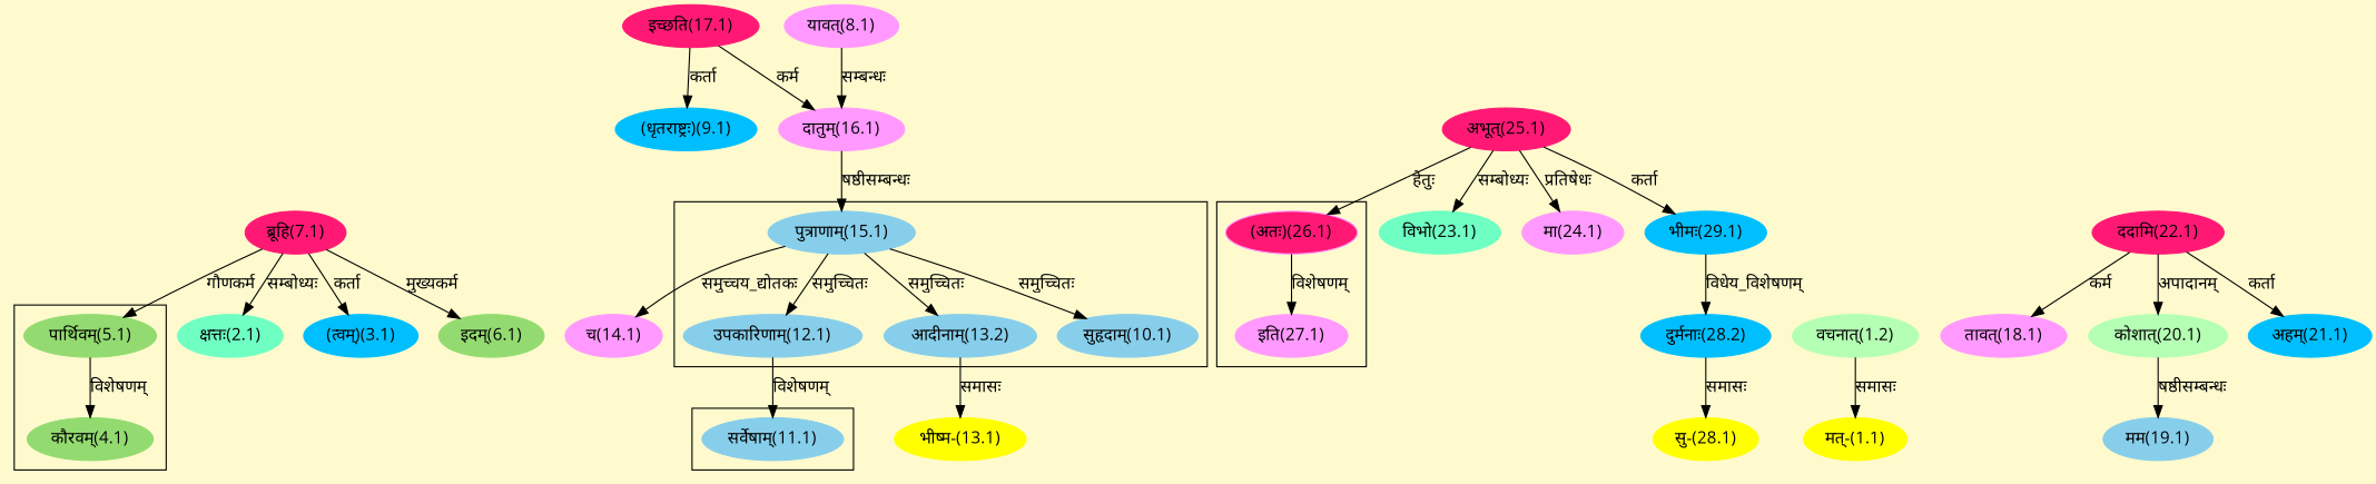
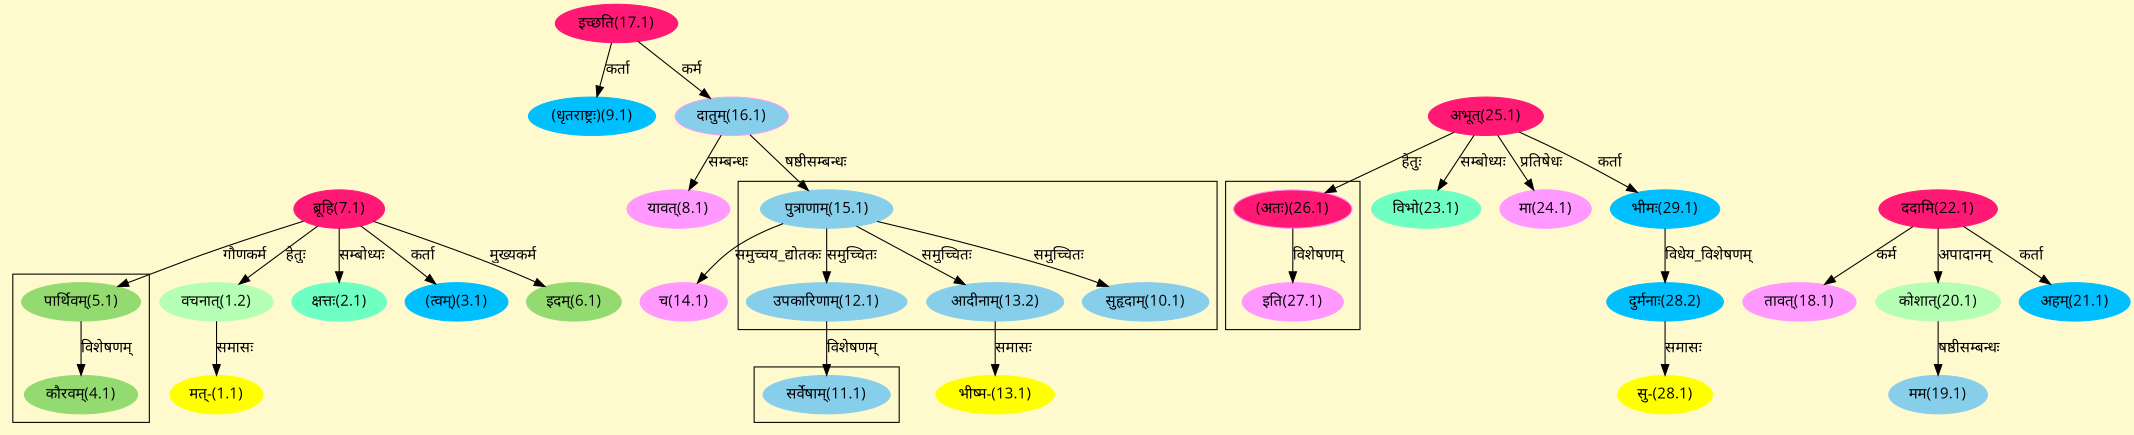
  digraph {
    bgcolor=lemonchiffon1
    compound=true
    fontname="Open Sans"
    rankdir=BT
    node [color="#FF99FF" fontname="Open Sans" style=filled]
    edge [dir=back fontname="Open Sans"]
    n1 [color="#93DB70" label="कौरवम्(4.1)"]
    n2 [color="#93DB70" label="पार्थिवम्(5.1)"]
    n3 [color="#87CEEB" label="सुहृदाम्(10.1)"]
    n4 [color="#87CEEB" label="पुत्राणाम्(15.1)"]
    n5 [color="#87CEEB" label="उपकारिणाम्(12.1)"]
    n6 [color="#87CEEB" label="आदीनाम्(13.2)"]
    n7 [color="#87CEEB" label="सर्वेषाम्(11.1)"]
    n8 [label="इति(27.1)"]
    n9 [fillcolor="#FF1975" label="(अतः)(26.1)"]
    n10 [color="#FF1975" label="ब्रूहि(7.1)"]
-   n11 [label="दातुम्(16.1)"]
+   n11 [label="दातुम्(16.1)" fillcolor="#87CEEB"]
    n12 [color="#FF1975" label="अभूत्(25.1)"]
    n13 [color="#FF1975" label="इच्छति(17.1)"]
    n14 [color="#FFFF00" label="मत्-(1.1)"]
    n15 [color="#B4FFB4" label="वचनात्(1.2)"]
    n16 [color="#6FFFC3" label="क्षत्तः(2.1)"]
    n17 [color="#00BFFF" label="(त्वम्)(3.1)"]
    n18 [color="#93DB70" label="इदम्(6.1)"]
    n19 [label="यावत्(8.1)"]
    n20 [color="#00BFFF" label="(धृतराष्ट्रः)(9.1)"]
    n21 [color="#FFFF00" label="भीष्म-(13.1)"]
    n22 [label="च(14.1)"]
    n23 [label="तावत्(18.1)"]
    n24 [color="#FF1975" label="ददामि(22.1)"]
    n25 [color="#87CEEB" label="मम(19.1)"]
    n26 [color="#B4FFB4" label="कोशात्(20.1)"]
    n27 [color="#00BFFF" label="अहम्(21.1)"]
    n28 [color="#6FFFC3" label="विभो(23.1)"]
    n29 [label="मा(24.1)"]
    n30 [color="#00BFFF" label="भीमः(29.1)"]
    n31 [color="#FFFF00" label="सु-(28.1)"]
    n32 [color="#00BFFF" label="दुर्मनाः(28.2)"]
    subgraph cluster_1 {
      n1
      n2
    }
    subgraph cluster_2 {
      n3
      n4
      n5
      n6
    }
    subgraph cluster_3 {
      n7
    }
    subgraph cluster_4 {
      n8
      n9
    }
    n1 -> n2 [label="विशेषणम्"]
    n2 -> n10 [label="गौणकर्म"]
    n3 -> n4 [label="समुच्चितः"]
    n4 -> n11 [label="षष्ठीसम्बन्धः"]
    n5 -> n4 [label="समुच्चितः"]
    n6 -> n4 [label="समुच्चितः"]
    n7 -> n5 [label="विशेषणम्"]
    n8 -> n9 [label="विशेषणम्"]
    n9 -> n12 [label="हेतुः"]
    n11 -> n13 [label="कर्म"]
    n14 -> n15 [label="समासः"]
+   n15 -> n10 [label="हेतुः"]
    n16 -> n10 [label="सम्बोध्यः"]
    n17 -> n10 [label="कर्ता"]
    n18 -> n10 [label="मुख्यकर्म"]
-   n11 -> n19 [label="सम्बन्धः"]
+   n19 -> n11 [label="सम्बन्धः"]
    n20 -> n13 [label="कर्ता"]
    n21 -> n6 [label="समासः"]
    n22 -> n4 [label="समुच्चय_द्योतकः"]
    n23 -> n24 [label="कर्म"]
    n25 -> n26 [label="षष्ठीसम्बन्धः"]
    n26 -> n24 [label="अपादानम्"]
    n27 -> n24 [label="कर्ता"]
    n28 -> n12 [label="सम्बोध्यः"]
    n29 -> n12 [label="प्रतिषेधः"]
    n30 -> n12 [label="कर्ता"]
    n31 -> n32 [label="समासः"]
    n32 -> n30 [label="विधेय_विशेषणम्"]
  }
